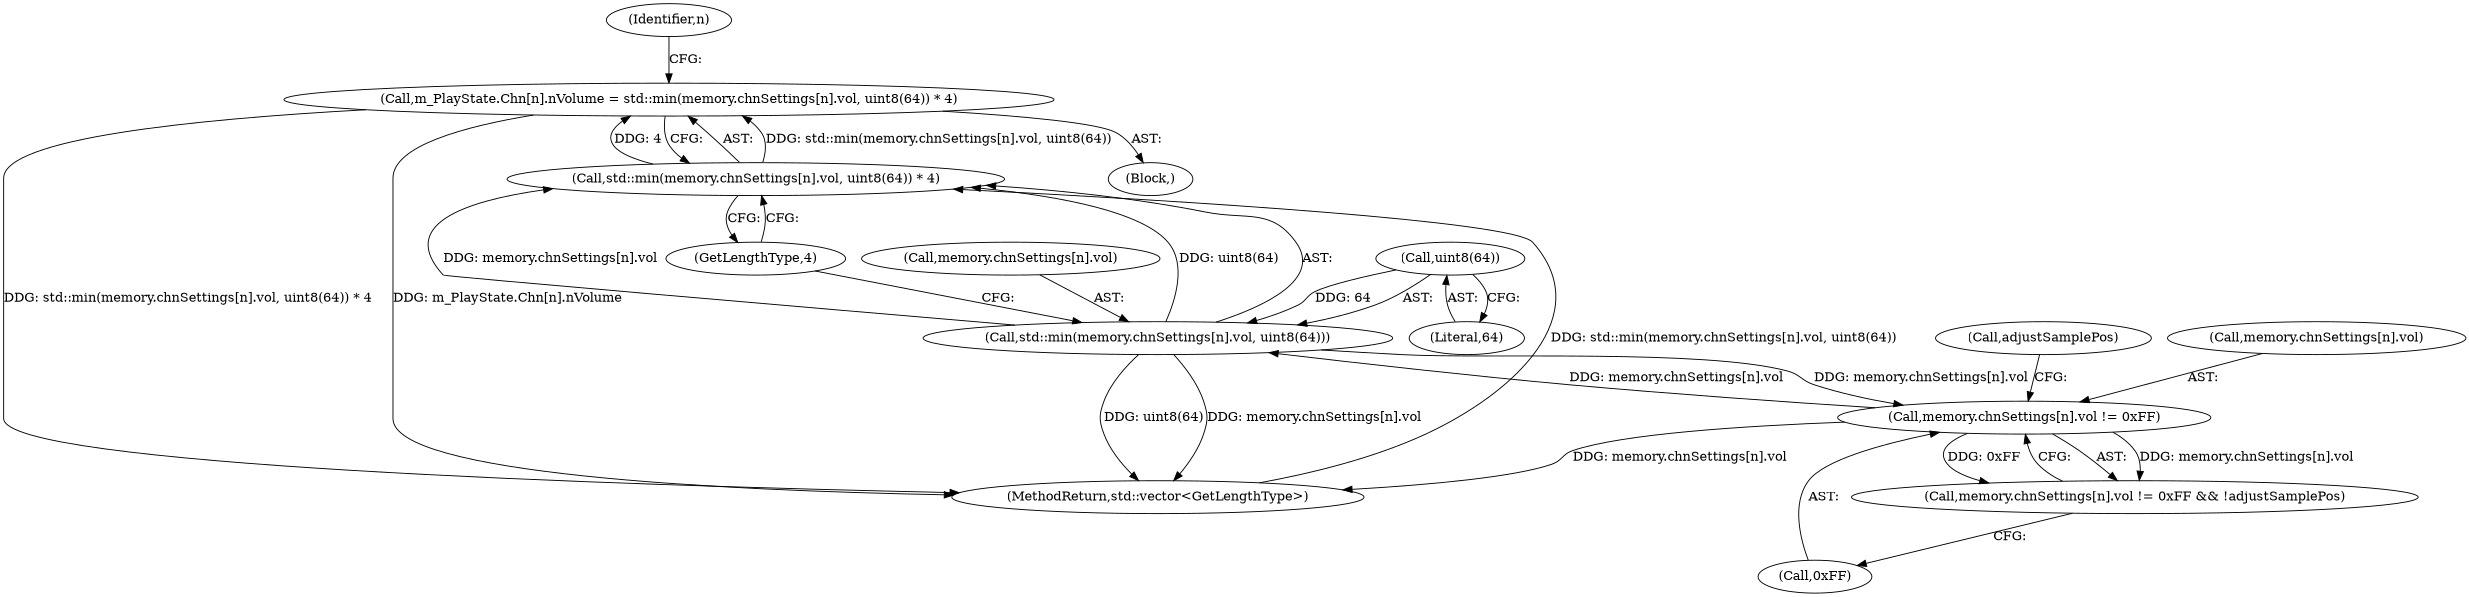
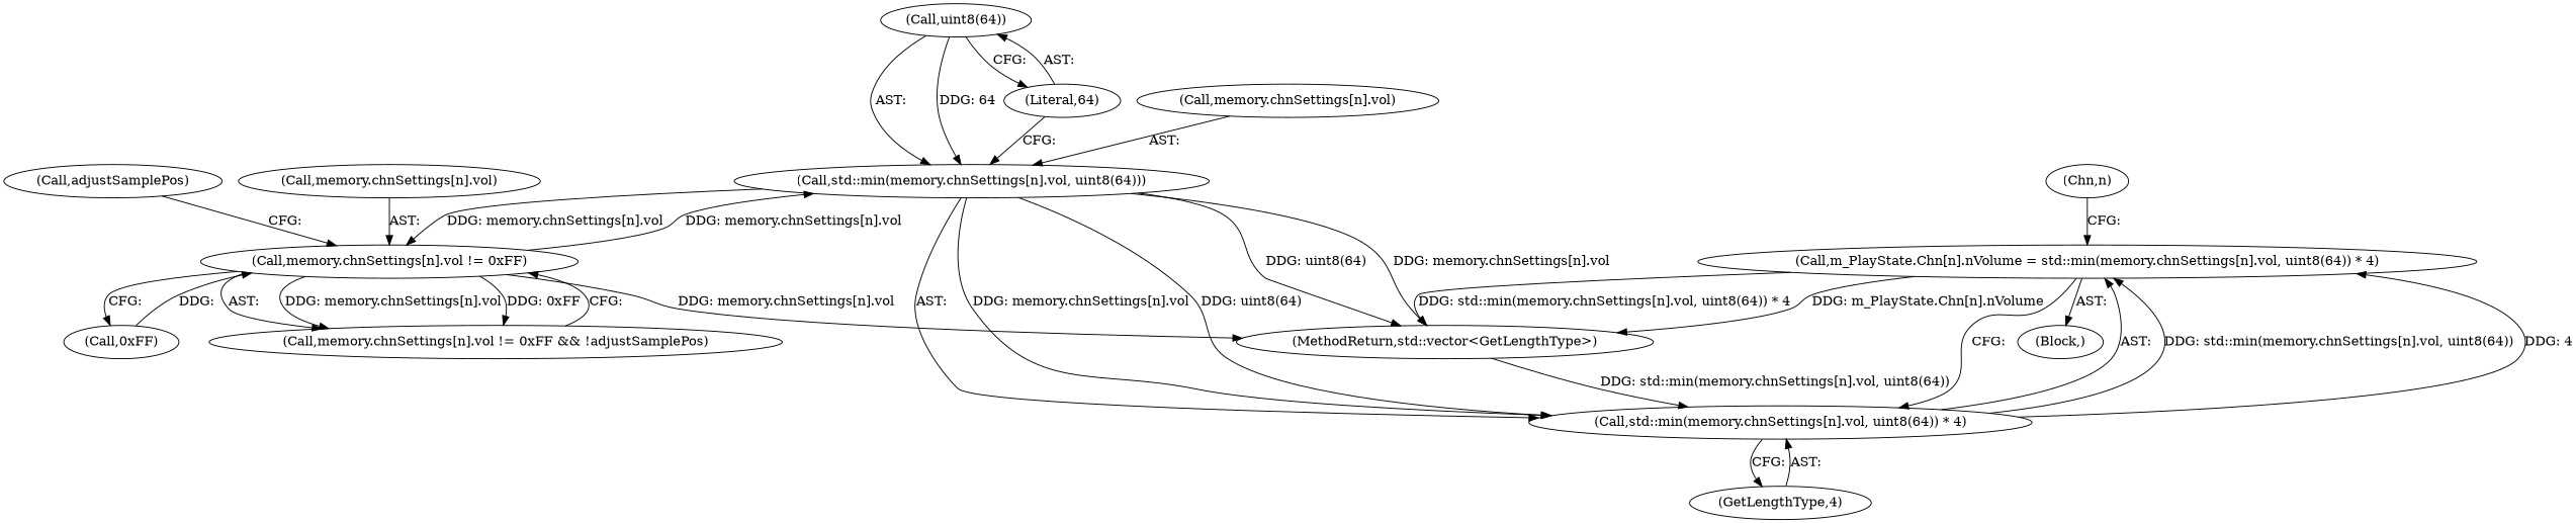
  digraph {
    n1 [label="(Call,m_PlayState.Chn[n].nVolume = std::min(memory.chnSettings[n].vol, uint8(64)) * 4)"]
    n2 [label="(Call,std::min(memory.chnSettings[n].vol, uint8(64)) * 4)"]
    n3 [label="(Block,)"]
    n4 [label="(MethodReturn,std::vector<GetLengthType>)"]
    n5 [label="(GetLengthType,4)"]
    n6 [label="(Call,std::min(memory.chnSettings[n].vol, uint8(64)))"]
    n7 [label="(Call,memory.chnSettings[n].vol != 0xFF)"]
    n8 [label="(Call,0xFF)"]
    n9 [label="(Call,memory.chnSettings[n].vol != 0xFF && !adjustSamplePos)"]
    n10 [label="(Call,uint8(64))"]
    n11 [label="(Literal,64)"]
    n12 [label="(Call,adjustSamplePos)"]
    n13 [label="(Call,memory.chnSettings[n].vol)"]
-   n14 [label="(Identifier,n)"]
+   n14 [label="(Chn,n)"]
    n15 [label="(Call,memory.chnSettings[n].vol)"]
    n1 -> n2 [label="CFG: "]
    n1 -> n3 [label="AST: "]
    n1 -> n4 [label="DDG: std::min(memory.chnSettings[n].vol, uint8(64)) * 4"]
    n1 -> n4 [label="DDG: m_PlayState.Chn[n].nVolume"]
    n2 -> n1 [label="AST: "]
    n2 -> n1 [label="DDG: std::min(memory.chnSettings[n].vol, uint8(64))"]
    n2 -> n1 [label="DDG: 4"]
    n2 -> n5 [label="CFG: "]
    n4 -> n2 [label="DDG: std::min(memory.chnSettings[n].vol, uint8(64))"]
-   n5 -> n2 [label="CFG: "]
-   n5 -> n6 [label="CFG: "]
+   n5 -> n2 [label="AST: "]
+   n11 -> n6 [label="CFG: "]
    n6 -> n2 [label="AST: "]
    n6 -> n2 [label="DDG: memory.chnSettings[n].vol"]
    n6 -> n2 [label="DDG: uint8(64)"]
    n6 -> n4 [label="DDG: uint8(64)"]
    n6 -> n4 [label="DDG: memory.chnSettings[n].vol"]
    n6 -> n7 [label="DDG: memory.chnSettings[n].vol"]
    n7 -> n4 [label="DDG: memory.chnSettings[n].vol"]
    n7 -> n6 [label="DDG: memory.chnSettings[n].vol"]
-   n9 -> n8 [label="CFG: "]
+   n7 -> n8 [label="CFG: "]
    n7 -> n9 [label="AST: "]
    n7 -> n9 [label="DDG: memory.chnSettings[n].vol"]
    n7 -> n9 [label="DDG: 0xFF"]
-   n8 -> n7 [label="AST: "]
+   n8 -> n7 [label="DDG: "]
    n9 -> n7 [label="CFG: "]
    n10 -> n6 [label="AST: "]
    n10 -> n6 [label="DDG: 64"]
    n10 -> n11 [label="CFG: "]
    n11 -> n10 [label="AST: "]
    n12 -> n7 [label="CFG: "]
    n13 -> n7 [label="AST: "]
    n14 -> n1 [label="CFG: "]
    n15 -> n6 [label="AST: "]
  }
